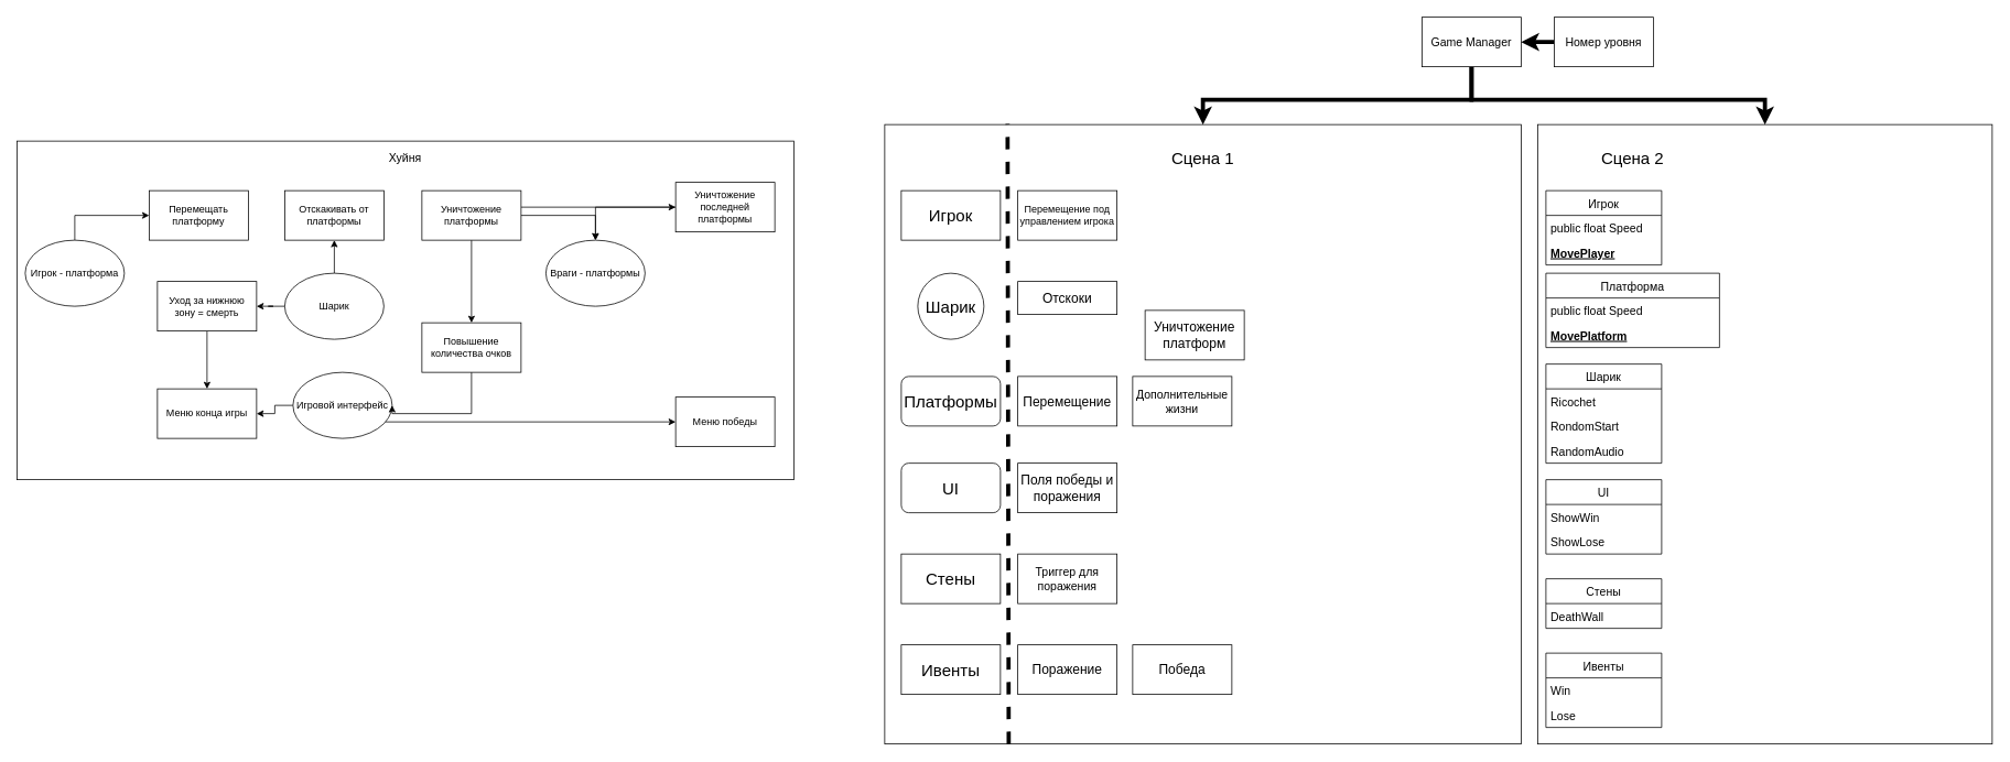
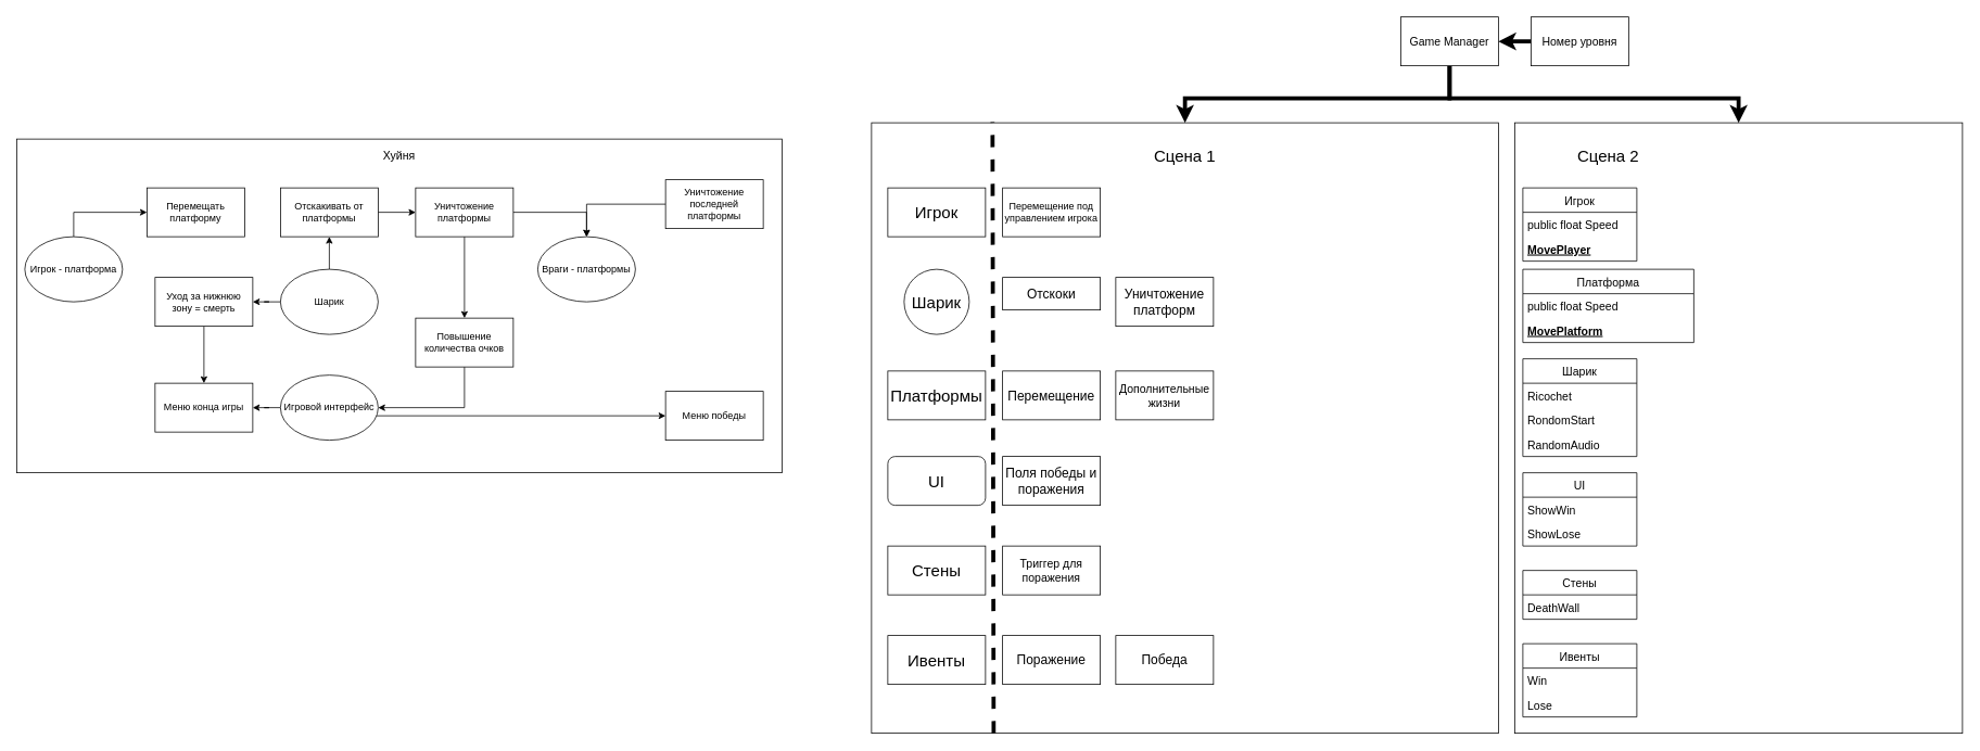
  <mxCell id="0" />
  <mxCell id="1" parent="0" />
  <mxCell id="2" value="" style="rounded=0;whiteSpace=wrap;html=1;fontSize=14;" vertex="1" parent="1"><mxGeometry x="20" y="170" width="940" height="410" as="geometry" /></mxCell>
  <mxCell id="3" style="edgeStyle=orthogonalEdgeStyle;rounded=0;orthogonalLoop=1;jettySize=auto;html=1;entryX=0;entryY=0.5;entryDx=0;entryDy=0;" parent="1" source="4" target="9" edge="1"><mxGeometry relative="1" as="geometry"><Array as="points"><mxPoint x="90" y="260" /></Array></mxGeometry></mxCell>
  <mxCell id="4" value="Игрок - платформа" style="ellipse;whiteSpace=wrap;html=1;" parent="1" vertex="1"><mxGeometry x="30" y="290" width="120" height="80" as="geometry" /></mxCell>
  <mxCell id="5" value="Враги - платформы" style="ellipse;whiteSpace=wrap;html=1;" parent="1" vertex="1"><mxGeometry x="660" y="290" width="120" height="80" as="geometry" /></mxCell>
  <mxCell id="6" value="" style="edgeStyle=orthogonalEdgeStyle;rounded=0;orthogonalLoop=1;jettySize=auto;html=1;" parent="1" source="8" target="23" edge="1"><mxGeometry relative="1" as="geometry" /></mxCell>
  <mxCell id="7" style="edgeStyle=orthogonalEdgeStyle;rounded=0;orthogonalLoop=1;jettySize=auto;html=1;entryX=0;entryY=0.5;entryDx=0;entryDy=0;" parent="1" source="8" target="26" edge="1"><mxGeometry relative="1" as="geometry"><Array as="points"><mxPoint x="817" y="510" /></Array></mxGeometry></mxCell>
- <mxCell id="8" value="Игровой интерфейс" style="ellipse;whiteSpace=wrap;html=1;" parent="1" vertex="1"><mxGeometry x="354" y="450" width="120" height="80" as="geometry" /></mxCell>
+ <mxCell id="8" value="Игровой интерфейс" style="ellipse;whiteSpace=wrap;html=1;" parent="1" vertex="1"><mxGeometry x="344" y="460" width="120" height="80" as="geometry" /></mxCell>
  <mxCell id="9" value="Перемещать платформу" style="rounded=0;whiteSpace=wrap;html=1;" parent="1" vertex="1"><mxGeometry x="180" y="230" width="120" height="60" as="geometry" /></mxCell>
  <mxCell id="10" value="" style="edgeStyle=orthogonalEdgeStyle;rounded=0;orthogonalLoop=1;jettySize=auto;html=1;" parent="1" source="12" target="14" edge="1"><mxGeometry relative="1" as="geometry" /></mxCell>
  <mxCell id="11" value="" style="edgeStyle=orthogonalEdgeStyle;rounded=0;orthogonalLoop=1;jettySize=auto;html=1;" parent="1" source="12" target="22" edge="1"><mxGeometry relative="1" as="geometry" /></mxCell>
  <mxCell id="12" value="Шарик" style="ellipse;whiteSpace=wrap;html=1;" parent="1" vertex="1"><mxGeometry x="344" y="330" width="120" height="80" as="geometry" /></mxCell>
+ <mxCell id="13" value="" style="edgeStyle=orthogonalEdgeStyle;rounded=0;orthogonalLoop=1;jettySize=auto;html=1;" parent="1" source="14" target="18" edge="1"><mxGeometry relative="1" as="geometry" /></mxCell>
  <mxCell id="14" value="Отскакивать от платформы" style="rounded=0;whiteSpace=wrap;html=1;" parent="1" vertex="1"><mxGeometry x="344" y="230" width="120" height="60" as="geometry" /></mxCell>
  <mxCell id="15" style="edgeStyle=orthogonalEdgeStyle;rounded=0;orthogonalLoop=1;jettySize=auto;html=1;" parent="1" source="18" target="5" edge="1"><mxGeometry relative="1" as="geometry"><Array as="points"><mxPoint x="720" y="260" /></Array></mxGeometry></mxCell>
  <mxCell id="16" style="edgeStyle=orthogonalEdgeStyle;rounded=0;orthogonalLoop=1;jettySize=auto;html=1;entryX=0.5;entryY=0;entryDx=0;entryDy=0;" parent="1" source="18" target="20" edge="1"><mxGeometry relative="1" as="geometry" /></mxCell>
- <mxCell id="17" style="edgeStyle=orthogonalEdgeStyle;rounded=0;orthogonalLoop=1;jettySize=auto;html=1;entryX=0;entryY=0.5;entryDx=0;entryDy=0;" parent="1" source="18" target="25" edge="1"><mxGeometry relative="1" as="geometry"><Array as="points"><mxPoint x="817" y="250" /></Array></mxGeometry></mxCell>
  <mxCell id="18" value="Уничтожение платформы" style="rounded=0;whiteSpace=wrap;html=1;" parent="1" vertex="1"><mxGeometry x="510" y="230" width="120" height="60" as="geometry" /></mxCell>
  <mxCell id="19" style="edgeStyle=orthogonalEdgeStyle;rounded=0;orthogonalLoop=1;jettySize=auto;html=1;entryX=1;entryY=0.5;entryDx=0;entryDy=0;" parent="1" source="20" target="8" edge="1"><mxGeometry relative="1" as="geometry"><Array as="points"><mxPoint x="570" y="500" /></Array></mxGeometry></mxCell>
  <mxCell id="20" value="Повышение количества очков" style="rounded=0;whiteSpace=wrap;html=1;" parent="1" vertex="1"><mxGeometry x="510" y="390" width="120" height="60" as="geometry" /></mxCell>
  <mxCell id="21" style="edgeStyle=orthogonalEdgeStyle;rounded=0;orthogonalLoop=1;jettySize=auto;html=1;entryX=0.5;entryY=0;entryDx=0;entryDy=0;" parent="1" source="22" target="23" edge="1"><mxGeometry relative="1" as="geometry" /></mxCell>
  <mxCell id="22" value="Уход за нижнюю зону = смерть" style="rounded=0;whiteSpace=wrap;html=1;" parent="1" vertex="1"><mxGeometry x="190" y="340" width="120" height="60" as="geometry" /></mxCell>
  <mxCell id="23" value="Меню конца игры" style="rounded=0;whiteSpace=wrap;html=1;" parent="1" vertex="1"><mxGeometry x="190" y="470" width="120" height="60" as="geometry" /></mxCell>
  <mxCell id="24" style="edgeStyle=orthogonalEdgeStyle;rounded=0;orthogonalLoop=1;jettySize=auto;html=1;" parent="1" source="25" target="5" edge="1"><mxGeometry relative="1" as="geometry" /></mxCell>
  <mxCell id="25" value="Уничтожение последней платформы" style="rounded=0;whiteSpace=wrap;html=1;" parent="1" vertex="1"><mxGeometry x="817" y="220" width="120" height="60" as="geometry" /></mxCell>
  <mxCell id="26" value="Меню победы" style="rounded=0;whiteSpace=wrap;html=1;" parent="1" vertex="1"><mxGeometry x="817" y="480" width="120" height="60" as="geometry" /></mxCell>
  <mxCell id="27" value="" style="rounded=0;whiteSpace=wrap;html=1;" vertex="1" parent="1"><mxGeometry x="1070" y="150" width="770" height="750" as="geometry" /></mxCell>
  <mxCell id="28" value="Сцена 1" style="text;html=1;strokeColor=none;fillColor=none;align=center;verticalAlign=middle;whiteSpace=wrap;rounded=0;fontSize=20;" vertex="1" parent="1"><mxGeometry x="1385" y="170" width="140" height="40" as="geometry" /></mxCell>
  <mxCell id="29" value="Игрок" style="rounded=0;whiteSpace=wrap;html=1;fontSize=20;" vertex="1" parent="1"><mxGeometry x="1090" y="230" width="120" height="60" as="geometry" /></mxCell>
  <mxCell id="30" value="Шарик" style="ellipse;whiteSpace=wrap;html=1;aspect=fixed;fontSize=20;" vertex="1" parent="1"><mxGeometry x="1110" y="330" width="80" height="80" as="geometry" /></mxCell>
- <mxCell id="31" value="Платформы" style="whiteSpace=wrap;html=1;fontSize=20;rounded=1;" vertex="1" parent="1"><mxGeometry x="1090" y="455" width="120" height="60" as="geometry" /></mxCell>
+ <mxCell id="31" value="Платформы" style="rounded=0;whiteSpace=wrap;html=1;fontSize=20;" vertex="1" parent="1"><mxGeometry x="1090" y="455" width="120" height="60" as="geometry" /></mxCell>
  <mxCell id="32" value="UI" style="rounded=1;whiteSpace=wrap;html=1;fontSize=20;" vertex="1" parent="1"><mxGeometry x="1090" y="560" width="120" height="60" as="geometry" /></mxCell>
  <mxCell id="33" value="Стены" style="rounded=0;whiteSpace=wrap;html=1;fontSize=20;" vertex="1" parent="1"><mxGeometry x="1090" y="670" width="120" height="60" as="geometry" /></mxCell>
  <mxCell id="34" value="Ивенты" style="rounded=0;whiteSpace=wrap;html=1;fontSize=20;" vertex="1" parent="1"><mxGeometry x="1090" y="780" width="120" height="60" as="geometry" /></mxCell>
  <mxCell id="35" value="Отскоки" style="rounded=0;whiteSpace=wrap;html=1;fontSize=16;" vertex="1" parent="1"><mxGeometry x="1231" y="340" width="120" height="40" as="geometry" /></mxCell>
  <mxCell id="36" value="Перемещение" style="rounded=0;whiteSpace=wrap;html=1;fontSize=16;" vertex="1" parent="1"><mxGeometry x="1231" y="455" width="120" height="60" as="geometry" /></mxCell>
- <mxCell id="37" value="Уничтожение платформ" style="rounded=0;whiteSpace=wrap;html=1;fontSize=16;" vertex="1" parent="1"><mxGeometry x="1385" y="375" width="120" height="60" as="geometry" /></mxCell>
+ <mxCell id="37" value="Уничтожение платформ" style="rounded=0;whiteSpace=wrap;html=1;fontSize=16;" vertex="1" parent="1"><mxGeometry x="1370" y="340" width="120" height="60" as="geometry" /></mxCell>
  <mxCell id="38" value="Перемещение под управлением игрока" style="rounded=0;whiteSpace=wrap;html=1;fontSize=12;" vertex="1" parent="1"><mxGeometry x="1231" y="230" width="120" height="60" as="geometry" /></mxCell>
  <mxCell id="39" value="Поля победы и поражения" style="rounded=0;whiteSpace=wrap;html=1;fontSize=16;" vertex="1" parent="1"><mxGeometry x="1231" y="560" width="120" height="60" as="geometry" /></mxCell>
  <mxCell id="40" value="Поражение" style="rounded=0;whiteSpace=wrap;html=1;fontSize=16;" vertex="1" parent="1"><mxGeometry x="1231" y="780" width="120" height="60" as="geometry" /></mxCell>
  <mxCell id="41" value="Победа" style="rounded=0;whiteSpace=wrap;html=1;fontSize=16;" vertex="1" parent="1"><mxGeometry x="1370" y="780" width="120" height="60" as="geometry" /></mxCell>
  <mxCell id="42" value="" style="rounded=0;whiteSpace=wrap;html=1;" vertex="1" parent="1"><mxGeometry x="1860" y="150" width="550" height="750" as="geometry" /></mxCell>
  <mxCell id="43" value="Сцена 2" style="text;html=1;strokeColor=none;fillColor=none;align=center;verticalAlign=middle;whiteSpace=wrap;rounded=0;fontSize=20;" vertex="1" parent="1"><mxGeometry x="1905" y="170" width="140" height="40" as="geometry" /></mxCell>
  <mxCell id="44" value="Дополнительные жизни" style="rounded=0;whiteSpace=wrap;html=1;fontSize=14;" vertex="1" parent="1"><mxGeometry x="1370" y="455" width="120" height="60" as="geometry" /></mxCell>
  <mxCell id="45" value="Триггер для поражения" style="rounded=0;whiteSpace=wrap;html=1;fontSize=14;" vertex="1" parent="1"><mxGeometry x="1231" y="670" width="120" height="60" as="geometry" /></mxCell>
  <mxCell id="46" style="edgeStyle=orthogonalEdgeStyle;rounded=0;jumpSize=11;orthogonalLoop=1;jettySize=auto;html=1;fontSize=14;endSize=6;strokeWidth=5;" edge="1" parent="1" source="48" target="27"><mxGeometry relative="1" as="geometry"><Array as="points"><mxPoint x="1780" y="120" /><mxPoint x="1455" y="120" /></Array></mxGeometry></mxCell>
  <mxCell id="47" style="edgeStyle=orthogonalEdgeStyle;rounded=0;jumpSize=11;orthogonalLoop=1;jettySize=auto;html=1;entryX=0.5;entryY=0;entryDx=0;entryDy=0;fontSize=14;endSize=6;strokeWidth=5;" edge="1" parent="1" source="48" target="42"><mxGeometry relative="1" as="geometry"><Array as="points"><mxPoint x="1780" y="120" /><mxPoint x="2135" y="120" /></Array></mxGeometry></mxCell>
  <mxCell id="48" value="Game Manager" style="rounded=0;whiteSpace=wrap;html=1;fontSize=14;" vertex="1" parent="1"><mxGeometry x="1720" y="20" width="120" height="60" as="geometry" /></mxCell>
  <mxCell id="49" value="" style="edgeStyle=orthogonalEdgeStyle;rounded=0;jumpSize=11;orthogonalLoop=1;jettySize=auto;html=1;fontSize=14;endSize=6;strokeWidth=5;" edge="1" parent="1" source="50" target="48"><mxGeometry relative="1" as="geometry" /></mxCell>
  <mxCell id="50" value="Номер уровня" style="rounded=0;whiteSpace=wrap;html=1;fontSize=14;" vertex="1" parent="1"><mxGeometry x="1880" y="20" width="120" height="60" as="geometry" /></mxCell>
  <mxCell id="51" value="" style="endArrow=none;dashed=1;html=1;rounded=0;fontSize=14;spacing=2;endSize=6;jumpSize=10;strokeWidth=5;entryX=0.193;entryY=-0.001;entryDx=0;entryDy=0;entryPerimeter=0;" edge="1" parent="1" target="27"><mxGeometry width="50" height="50" relative="1" as="geometry"><mxPoint x="1220" y="900" as="sourcePoint" /><mxPoint x="1220" y="150" as="targetPoint" /></mxGeometry></mxCell>
  <mxCell id="52" value="Хуйня" style="text;html=1;strokeColor=none;fillColor=none;align=center;verticalAlign=middle;whiteSpace=wrap;rounded=0;fontSize=14;" vertex="1" parent="1"><mxGeometry x="460" y="175" width="60" height="30" as="geometry" /></mxCell>
  <mxCell id="53" value="Платформа" style="swimlane;fontStyle=0;childLayout=stackLayout;horizontal=1;startSize=30;horizontalStack=0;resizeParent=1;resizeParentMax=0;resizeLast=0;collapsible=1;marginBottom=0;fontSize=14;" vertex="1" parent="1"><mxGeometry x="1870" y="330" width="210" height="90" as="geometry" /></mxCell>
  <mxCell id="54" value="public float Speed" style="text;strokeColor=none;fillColor=none;align=left;verticalAlign=middle;spacingLeft=4;spacingRight=4;overflow=hidden;points=[[0,0.5],[1,0.5]];portConstraint=eastwest;rotatable=0;fontSize=14;" vertex="1" parent="53"><mxGeometry y="30" width="210" height="30" as="geometry" /></mxCell>
  <mxCell id="55" value="MovePlatform" style="text;strokeColor=none;fillColor=none;align=left;verticalAlign=middle;spacingLeft=4;spacingRight=4;overflow=hidden;points=[[0,0.5],[1,0.5]];portConstraint=eastwest;rotatable=0;fontSize=14;fontStyle=5" vertex="1" parent="53"><mxGeometry y="60" width="210" height="30" as="geometry" /></mxCell>
  <mxCell id="56" value="Шарик" style="swimlane;fontStyle=0;childLayout=stackLayout;horizontal=1;startSize=30;horizontalStack=0;resizeParent=1;resizeParentMax=0;resizeLast=0;collapsible=1;marginBottom=0;fontSize=14;" vertex="1" parent="1"><mxGeometry x="1870" y="440" width="140" height="120" as="geometry" /></mxCell>
  <mxCell id="57" value="Ricochet" style="text;strokeColor=none;fillColor=none;align=left;verticalAlign=middle;spacingLeft=4;spacingRight=4;overflow=hidden;points=[[0,0.5],[1,0.5]];portConstraint=eastwest;rotatable=0;fontSize=14;" vertex="1" parent="56"><mxGeometry y="30" width="140" height="30" as="geometry" /></mxCell>
  <mxCell id="58" value="RondomStart" style="text;strokeColor=none;fillColor=none;align=left;verticalAlign=middle;spacingLeft=4;spacingRight=4;overflow=hidden;points=[[0,0.5],[1,0.5]];portConstraint=eastwest;rotatable=0;fontSize=14;" vertex="1" parent="56"><mxGeometry y="60" width="140" height="30" as="geometry" /></mxCell>
  <mxCell id="59" value="RandomAudio" style="text;strokeColor=none;fillColor=none;align=left;verticalAlign=middle;spacingLeft=4;spacingRight=4;overflow=hidden;points=[[0,0.5],[1,0.5]];portConstraint=eastwest;rotatable=0;fontSize=14;" vertex="1" parent="56"><mxGeometry y="90" width="140" height="30" as="geometry" /></mxCell>
  <mxCell id="60" value="Игрок" style="swimlane;fontStyle=0;childLayout=stackLayout;horizontal=1;startSize=30;horizontalStack=0;resizeParent=1;resizeParentMax=0;resizeLast=0;collapsible=1;marginBottom=0;fontSize=14;" vertex="1" parent="1"><mxGeometry x="1870" y="230" width="140" height="90" as="geometry" /></mxCell>
  <mxCell id="61" value="public float Speed" style="text;strokeColor=none;fillColor=none;align=left;verticalAlign=middle;spacingLeft=4;spacingRight=4;overflow=hidden;points=[[0,0.5],[1,0.5]];portConstraint=eastwest;rotatable=0;fontSize=14;fontStyle=0" vertex="1" parent="60"><mxGeometry y="30" width="140" height="30" as="geometry" /></mxCell>
  <mxCell id="62" value="MovePlayer" style="text;strokeColor=none;fillColor=none;align=left;verticalAlign=middle;spacingLeft=4;spacingRight=4;overflow=hidden;points=[[0,0.5],[1,0.5]];portConstraint=eastwest;rotatable=0;fontSize=14;fontStyle=5" vertex="1" parent="60"><mxGeometry y="60" width="140" height="30" as="geometry" /></mxCell>
  <mxCell id="63" value="UI" style="swimlane;fontStyle=0;childLayout=stackLayout;horizontal=1;startSize=30;horizontalStack=0;resizeParent=1;resizeParentMax=0;resizeLast=0;collapsible=1;marginBottom=0;fontSize=14;" vertex="1" parent="1"><mxGeometry x="1870" y="580" width="140" height="90" as="geometry"><mxRectangle x="1880" y="570" width="50" height="30" as="alternateBounds" /></mxGeometry></mxCell>
  <mxCell id="64" value="ShowWin" style="text;strokeColor=none;fillColor=none;align=left;verticalAlign=middle;spacingLeft=4;spacingRight=4;overflow=hidden;points=[[0,0.5],[1,0.5]];portConstraint=eastwest;rotatable=0;fontSize=14;" vertex="1" parent="63"><mxGeometry y="30" width="140" height="30" as="geometry" /></mxCell>
  <mxCell id="65" value="ShowLose" style="text;strokeColor=none;fillColor=none;align=left;verticalAlign=middle;spacingLeft=4;spacingRight=4;overflow=hidden;points=[[0,0.5],[1,0.5]];portConstraint=eastwest;rotatable=0;fontSize=14;" vertex="1" parent="63"><mxGeometry y="60" width="140" height="30" as="geometry" /></mxCell>
  <mxCell id="66" value="Стены" style="swimlane;fontStyle=0;childLayout=stackLayout;horizontal=1;startSize=30;horizontalStack=0;resizeParent=1;resizeParentMax=0;resizeLast=0;collapsible=1;marginBottom=0;fontSize=14;" vertex="1" parent="1"><mxGeometry x="1870" y="700" width="140" height="60" as="geometry" /></mxCell>
  <mxCell id="67" value="DeathWall" style="text;strokeColor=none;fillColor=none;align=left;verticalAlign=middle;spacingLeft=4;spacingRight=4;overflow=hidden;points=[[0,0.5],[1,0.5]];portConstraint=eastwest;rotatable=0;fontSize=14;" vertex="1" parent="66"><mxGeometry y="30" width="140" height="30" as="geometry" /></mxCell>
  <mxCell id="68" value="Ивенты" style="swimlane;fontStyle=0;childLayout=stackLayout;horizontal=1;startSize=30;horizontalStack=0;resizeParent=1;resizeParentMax=0;resizeLast=0;collapsible=1;marginBottom=0;fontSize=14;" vertex="1" parent="1"><mxGeometry x="1870" y="790" width="140" height="90" as="geometry" /></mxCell>
  <mxCell id="69" value="Win" style="text;strokeColor=none;fillColor=none;align=left;verticalAlign=middle;spacingLeft=4;spacingRight=4;overflow=hidden;points=[[0,0.5],[1,0.5]];portConstraint=eastwest;rotatable=0;fontSize=14;" vertex="1" parent="68"><mxGeometry y="30" width="140" height="30" as="geometry" /></mxCell>
  <mxCell id="70" value="Lose" style="text;strokeColor=none;fillColor=none;align=left;verticalAlign=middle;spacingLeft=4;spacingRight=4;overflow=hidden;points=[[0,0.5],[1,0.5]];portConstraint=eastwest;rotatable=0;fontSize=14;" vertex="1" parent="68"><mxGeometry y="60" width="140" height="30" as="geometry" /></mxCell>
